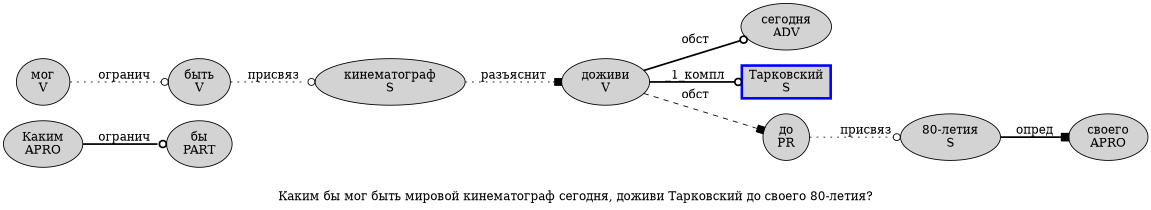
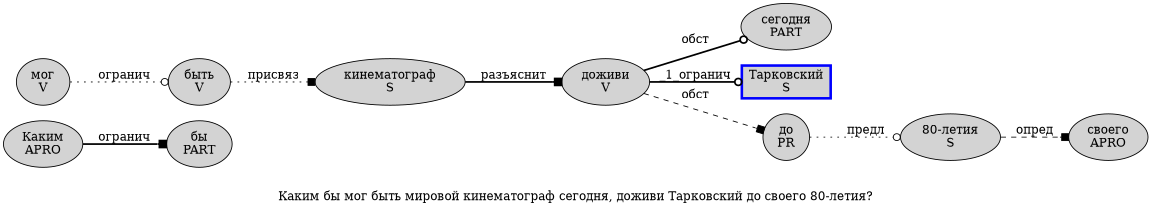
  digraph {
    label="Каким бы мог быть мировой кинематограф сегодня, доживи Тарковский до своего 80-летия?"
    rankdir=LR
    node [fillcolor=lightgray penwidth=1 shape=ellipse style=filled]
    edge [arrowhead=box style=dotted]
    n1 [label="Каким\nAPRO"]
    n2 [label="бы\nPART"]
    n3 [label="мог\nV"]
    n4 [label="быть\nV"]
    n5 [label="кинематограф\nS"]
    n6 [label="доживи\nV"]
-   n7 [label="сегодня\nADV"]
+   n7 [label="сегодня\nPART"]
    n8 [color=blue label="Тарковский\nS" penwidth=3 shape=box]
    n9 [label="до\nPR"]
    n10 [label="80-летия\nS"]
    n11 [label="своего\nAPRO"]
-   n1 -> n2 [arrowhead=odot label="огранич" style=bold]
+   n1 -> n2 [label="огранич" style=bold]
    n3 -> n4 [arrowhead=odot label="огранич"]
-   n4 -> n5 [arrowhead=odot label="присвяз"]
-   n5 -> n6 [label="разъяснит"]
+   n4 -> n5 [label="присвяз"]
+   n5 -> n6 [label="разъяснит" style=bold]
    n6 -> n7 [arrowhead=odot label="обст" style=bold]
-   n6 -> n8 [arrowhead=odot label="_1_компл" style=bold]
+   n6 -> n8 [arrowhead=odot label="_1_огранич" style=bold]
    n6 -> n9 [label="обст" style=dashed]
-   n9 -> n10 [arrowhead=odot label="присвяз"]
-   n10 -> n11 [label="опред" style=bold]
+   n9 -> n10 [arrowhead=odot label="предл"]
+   n10 -> n11 [label="опред" style=dashed]
  }
